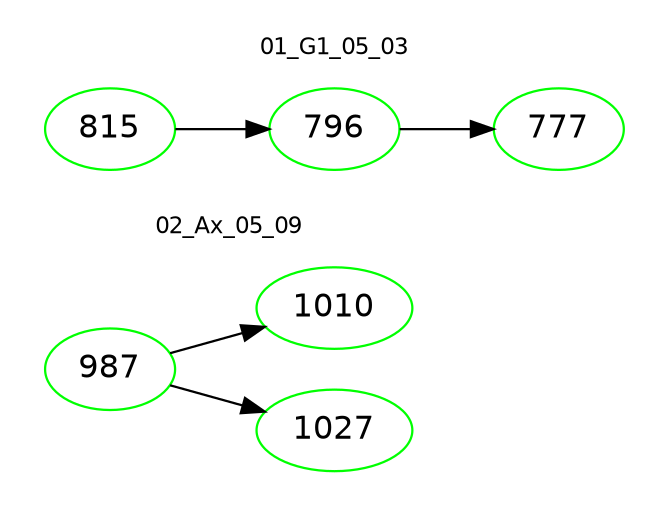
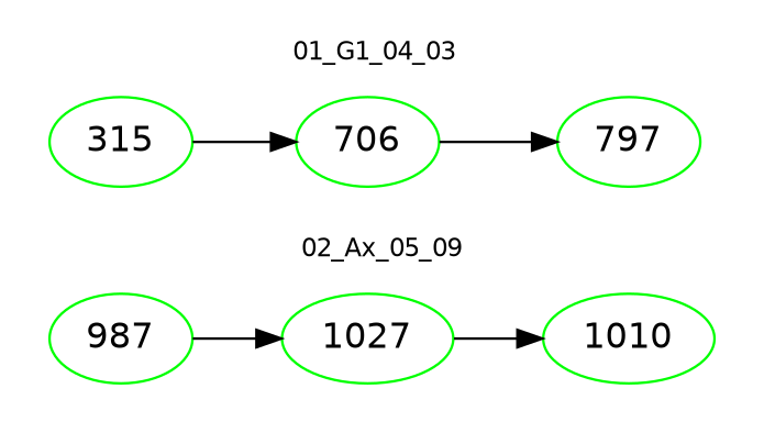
  digraph {
    fontname="DejaVu Sans"
    rankdir=LR
    node [color=green fontname="DejaVu Sans"]
    edge [color=black fontname="DejaVu Sans"]
    n1 [label=987]
    n2 [label=1027]
    n3 [label=1010]
-   n4 [label=796]
-   n5 [label=815]
-   n6 [label=777]
+   n4 [label=706]
+   n5 [label=315]
+   n6 [label=797]
    subgraph cluster_1 {
      color=white
      fontsize=10
      label="02_Ax_05_09"
      n1
      n2
      n3
    }
    subgraph cluster_2 {
      color=white
      fontsize=10
-     label="01_G1_05_03"
+     label="01_G1_04_03"
      n4
      n5
      n6
    }
    n1 -> n2
-   n1 -> n3
+   n2 -> n3
    n4 -> n6
    n5 -> n4
  }
